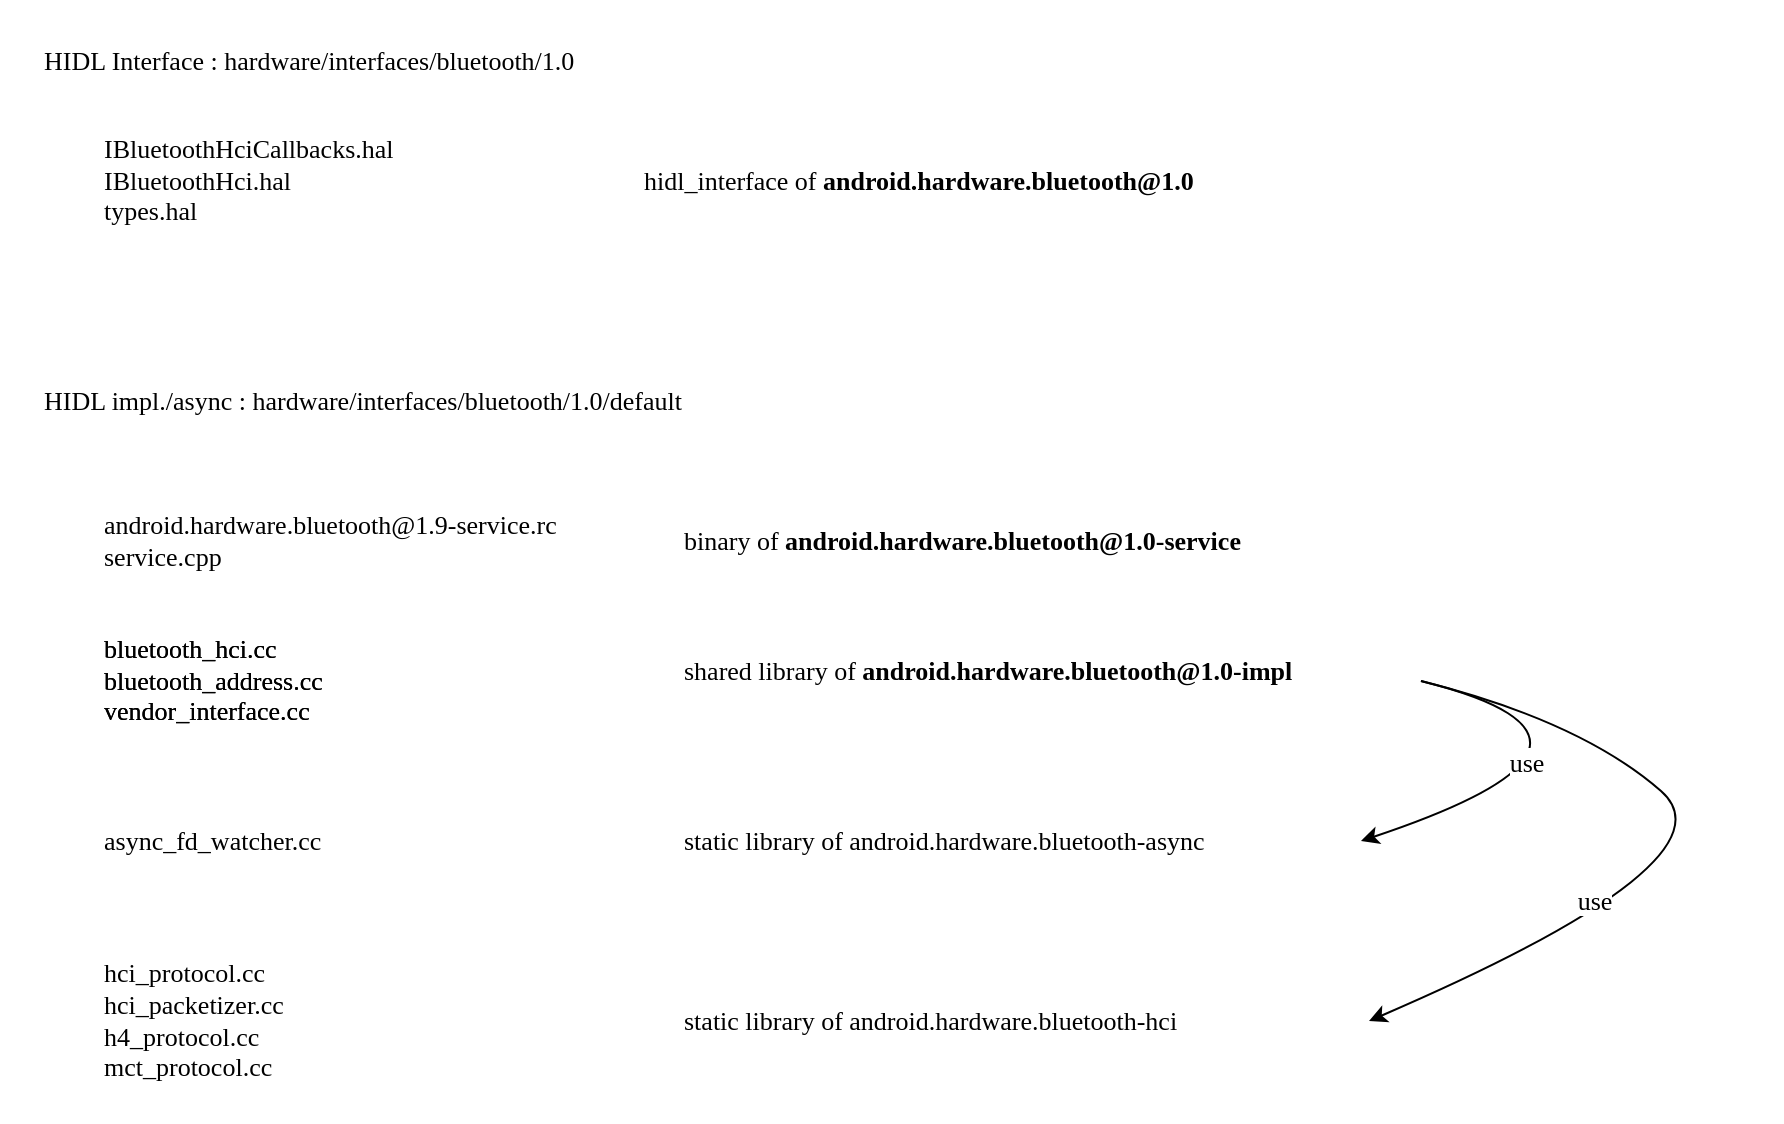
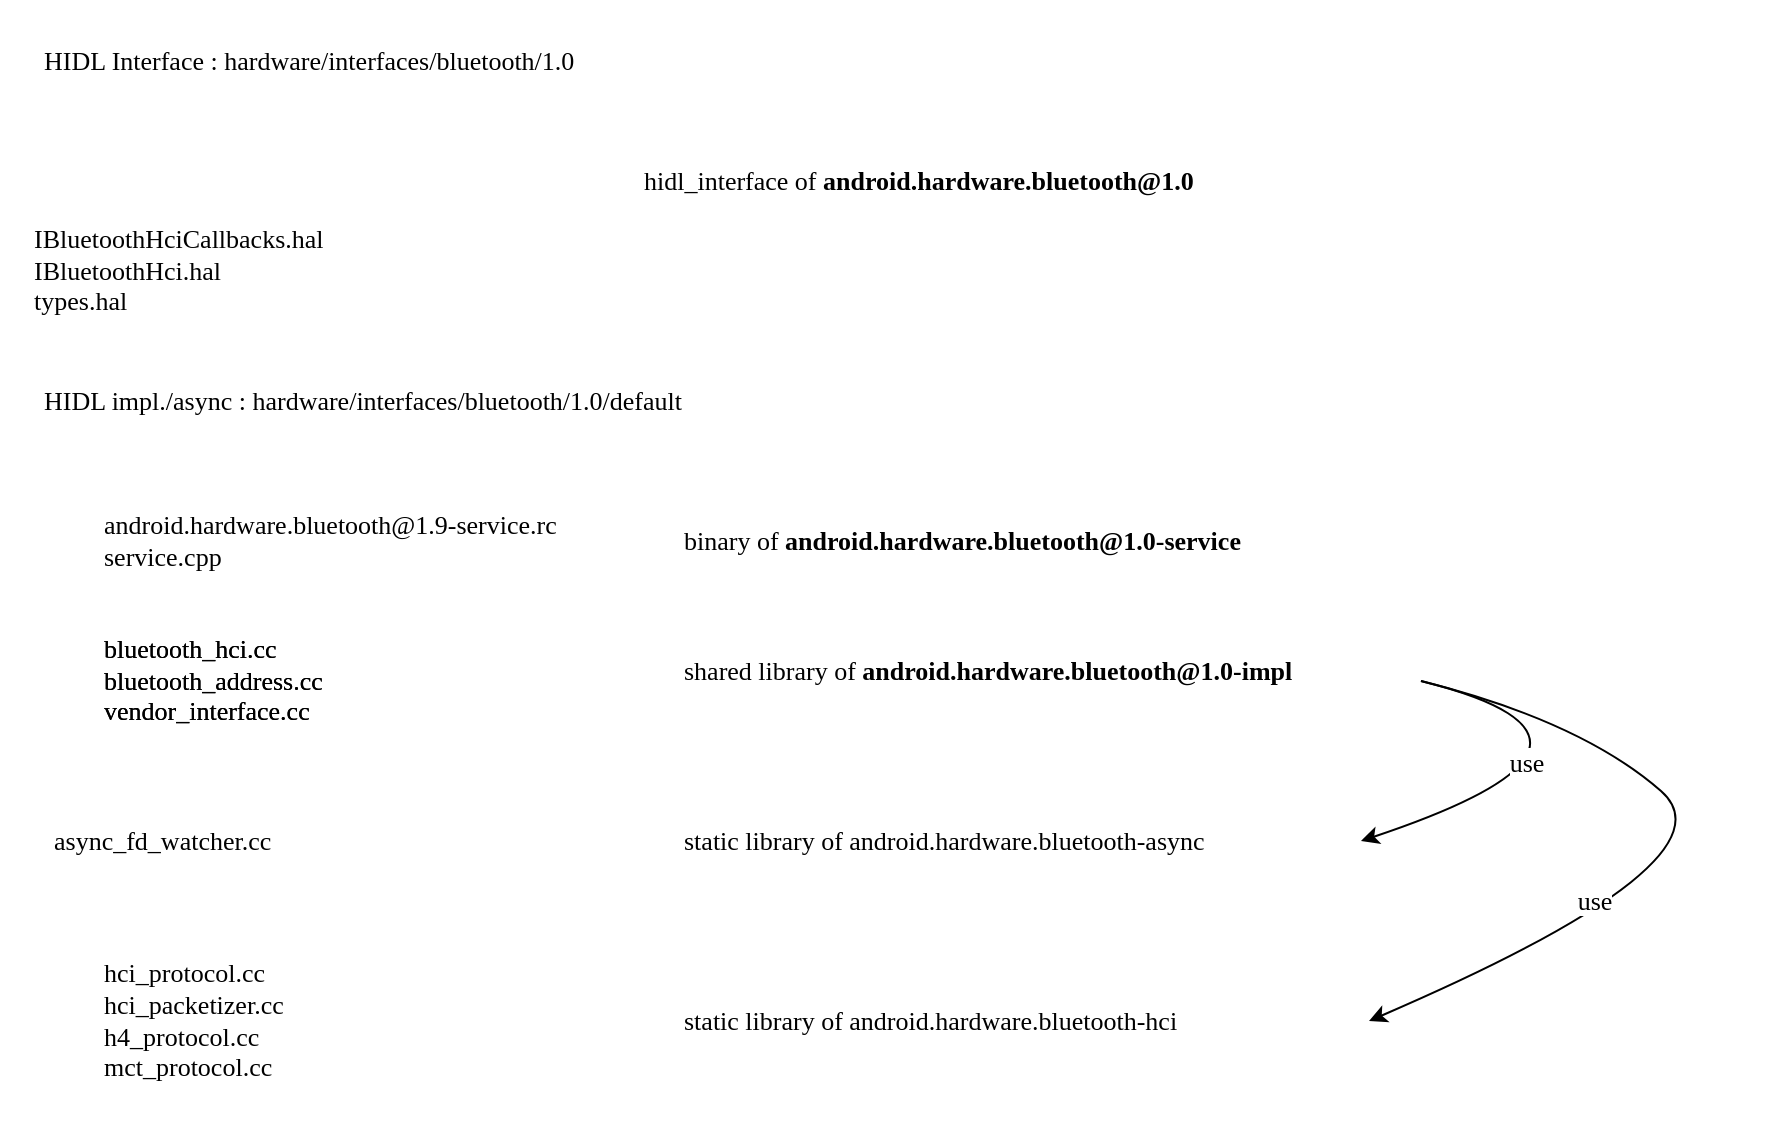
  <mxCell id="0" />
  <mxCell id="1" parent="0" />
  <mxCell id="2" value="HIDL Interface : hardware/interfaces/bluetooth/1.0" style="text;html=1;strokeColor=none;fillColor=none;align=left;verticalAlign=middle;whiteSpace=wrap;rounded=0;fontFamily=Comic Sans MS;fontSize=13;" vertex="1" parent="1"><mxGeometry x="20" y="20" width="330" height="20" as="geometry" /></mxCell>
  <mxCell id="3" value="HIDL impl./async : hardware/interfaces/bluetooth/1.0/default" style="text;html=1;strokeColor=none;fillColor=none;align=left;verticalAlign=middle;whiteSpace=wrap;rounded=0;fontFamily=Comic Sans MS;fontSize=13;" vertex="1" parent="1"><mxGeometry x="20" y="190" width="430" height="20" as="geometry" /></mxCell>
- <mxCell id="4" value="&lt;div&gt;&lt;span&gt;&#09;&lt;/span&gt;IBluetoothHciCallbacks.hal&lt;/div&gt;&lt;div&gt;&lt;span&gt;&#09;&lt;/span&gt;IBluetoothHci.hal&lt;/div&gt;&lt;div&gt;&lt;span&gt;&#09;&lt;/span&gt;types.hal&lt;/div&gt;" style="text;html=1;strokeColor=none;fillColor=none;align=left;verticalAlign=middle;whiteSpace=wrap;rounded=0;fontFamily=Comic Sans MS;fontSize=13;" vertex="1" parent="1"><mxGeometry x="50" y="60" width="170" height="60" as="geometry" /></mxCell>
+ <mxCell id="4" value="&lt;div&gt;&lt;span&gt;&#09;&lt;/span&gt;IBluetoothHciCallbacks.hal&lt;/div&gt;&lt;div&gt;&lt;span&gt;&#09;&lt;/span&gt;IBluetoothHci.hal&lt;/div&gt;&lt;div&gt;&lt;span&gt;&#09;&lt;/span&gt;types.hal&lt;/div&gt;" style="text;html=1;strokeColor=none;fillColor=none;align=left;verticalAlign=middle;whiteSpace=wrap;rounded=0;fontFamily=Comic Sans MS;fontSize=13;" vertex="1" parent="1"><mxGeometry x="15" y="105" width="170" height="60" as="geometry" /></mxCell>
  <mxCell id="5" value="&lt;div&gt;&lt;span&gt;&#09;&lt;/span&gt;bluetooth_hci.cc&lt;/div&gt;&lt;div&gt;&lt;span&gt;&#09;&lt;/span&gt;bluetooth_address.cc&lt;/div&gt;&lt;div&gt;&lt;span&gt;&#09;&lt;/span&gt;vendor_interface.cc&lt;/div&gt;" style="text;html=1;strokeColor=none;fillColor=none;align=left;verticalAlign=middle;whiteSpace=wrap;rounded=0;fontFamily=Comic Sans MS;fontSize=13;" vertex="1" parent="1"><mxGeometry x="50" y="310" width="170" height="60" as="geometry" /></mxCell>
- <mxCell id="6" value="&lt;div&gt;async_fd_watcher.cc&lt;/div&gt;&lt;div&gt;&lt;span&gt;&#09;&lt;/span&gt;&lt;/div&gt;" style="text;html=1;strokeColor=none;fillColor=none;align=left;verticalAlign=middle;whiteSpace=wrap;rounded=0;fontFamily=Comic Sans MS;fontSize=13;" vertex="1" parent="1"><mxGeometry x="50" y="390" width="170" height="60" as="geometry" /></mxCell>
+ <mxCell id="6" value="&lt;div&gt;async_fd_watcher.cc&lt;/div&gt;&lt;div&gt;&lt;span&gt;&#09;&lt;/span&gt;&lt;/div&gt;" style="text;html=1;strokeColor=none;fillColor=none;align=left;verticalAlign=middle;whiteSpace=wrap;rounded=0;fontFamily=Comic Sans MS;fontSize=13;" vertex="1" parent="1"><mxGeometry x="25" y="390" width="170" height="60" as="geometry" /></mxCell>
  <mxCell id="7" value="&lt;div&gt;&lt;span&gt;&#09;&lt;/span&gt;hci_protocol.cc&lt;span&gt;&#09;&lt;/span&gt;&lt;/div&gt;&lt;div&gt;&lt;span&gt;&#09;&lt;/span&gt;hci_packetizer.cc&lt;/div&gt;&lt;div&gt;&lt;span&gt;&#09;&lt;/span&gt;h4_protocol.cc&lt;/div&gt;&lt;div&gt;&lt;span&gt;&#09;&lt;/span&gt;mct_protocol.cc&lt;/div&gt;" style="text;html=1;strokeColor=none;fillColor=none;align=left;verticalAlign=middle;whiteSpace=wrap;rounded=0;fontFamily=Comic Sans MS;fontSize=13;" vertex="1" parent="1"><mxGeometry x="50" y="480" width="170" height="60" as="geometry" /></mxCell>
  <mxCell id="8" value="hidl_interface of &lt;b&gt;android.hardware.bluetooth@1.0&lt;/b&gt;" style="text;html=1;strokeColor=none;fillColor=none;align=left;verticalAlign=middle;whiteSpace=wrap;rounded=0;fontFamily=Comic Sans MS;fontSize=13;" vertex="1" parent="1"><mxGeometry x="320" y="60" width="320" height="60" as="geometry" /></mxCell>
  <mxCell id="9" value="shared library of &lt;b&gt;android.hardware.bluetooth@1.0-impl&lt;/b&gt;" style="text;html=1;strokeColor=none;fillColor=none;align=left;verticalAlign=middle;whiteSpace=wrap;rounded=0;fontFamily=Comic Sans MS;fontSize=13;" vertex="1" parent="1"><mxGeometry x="340" y="310" width="360" height="50" as="geometry" /></mxCell>
  <mxCell id="10" value="static library of android.hardware.bluetooth-async" style="text;html=1;strokeColor=none;fillColor=none;align=left;verticalAlign=middle;whiteSpace=wrap;rounded=0;fontFamily=Comic Sans MS;fontSize=13;" vertex="1" parent="1"><mxGeometry x="340" y="390" width="340" height="60" as="geometry" /></mxCell>
  <mxCell id="11" value="static library of&amp;nbsp;android.hardware.bluetooth-hci" style="text;html=1;strokeColor=none;fillColor=none;align=left;verticalAlign=middle;whiteSpace=wrap;rounded=0;fontFamily=Comic Sans MS;fontSize=13;" vertex="1" parent="1"><mxGeometry x="340" y="480" width="340" height="60" as="geometry" /></mxCell>
  <mxCell id="12" value="&lt;div&gt;&lt;span&gt;&#09;&lt;/span&gt;bluetooth_hci.cc&lt;/div&gt;&lt;div&gt;&lt;span&gt;&#09;&lt;/span&gt;bluetooth_address.cc&lt;/div&gt;&lt;div&gt;&lt;span&gt;&#09;&lt;/span&gt;vendor_interface.cc&lt;/div&gt;" style="text;html=1;strokeColor=none;fillColor=none;align=left;verticalAlign=middle;whiteSpace=wrap;rounded=0;fontFamily=Comic Sans MS;fontSize=13;" vertex="1" parent="1"><mxGeometry x="50" y="310" width="170" height="60" as="geometry" /></mxCell>
  <mxCell id="13" value="&lt;div&gt;android.hardware.bluetooth@1.9-service.rc&lt;/div&gt;&lt;div&gt;service.cpp&lt;/div&gt;" style="text;html=1;strokeColor=none;fillColor=none;align=left;verticalAlign=middle;whiteSpace=wrap;rounded=0;fontFamily=Comic Sans MS;fontSize=13;" vertex="1" parent="1"><mxGeometry x="50" y="240" width="310" height="60" as="geometry" /></mxCell>
  <mxCell id="14" value="binary of&amp;nbsp;&lt;b&gt;android.hardware.bluetooth@1.0-service&lt;/b&gt;" style="text;html=1;strokeColor=none;fillColor=none;align=left;verticalAlign=middle;whiteSpace=wrap;rounded=0;fontFamily=Comic Sans MS;fontSize=13;" vertex="1" parent="1"><mxGeometry x="340" y="245" width="360" height="50" as="geometry" /></mxCell>
  <mxCell id="15" value="" style="curved=1;endArrow=classic;html=1;fontFamily=Comic Sans MS;fontSize=13;entryX=1;entryY=0.5;entryDx=0;entryDy=0;" edge="1" parent="1" target="10"><mxGeometry width="50" height="50" relative="1" as="geometry"><mxPoint x="710" y="340" as="sourcePoint" /><mxPoint x="610" y="300" as="targetPoint" /><Array as="points"><mxPoint x="830" y="370" /></Array></mxGeometry></mxCell>
  <mxCell id="16" value="use" style="edgeLabel;html=1;align=center;verticalAlign=middle;resizable=0;points=[];fontSize=13;fontFamily=Comic Sans MS;" vertex="1" connectable="0" parent="15"><mxGeometry x="0.345" y="-11" relative="1" as="geometry"><mxPoint x="-1" as="offset" /></mxGeometry></mxCell>
  <mxCell id="17" value="" style="curved=1;endArrow=classic;html=1;fontFamily=Comic Sans MS;fontSize=13;" edge="1" parent="1"><mxGeometry width="50" height="50" relative="1" as="geometry"><mxPoint x="710" y="340" as="sourcePoint" /><mxPoint x="684" y="510" as="targetPoint" /><Array as="points"><mxPoint x="790" y="360" /><mxPoint x="870" y="430" /></Array></mxGeometry></mxCell>
  <mxCell id="18" value="use" style="edgeLabel;html=1;align=center;verticalAlign=middle;resizable=0;points=[];fontSize=13;fontFamily=Comic Sans MS;" vertex="1" connectable="0" parent="17"><mxGeometry x="0.345" y="-11" relative="1" as="geometry"><mxPoint x="-1" as="offset" /></mxGeometry></mxCell>
